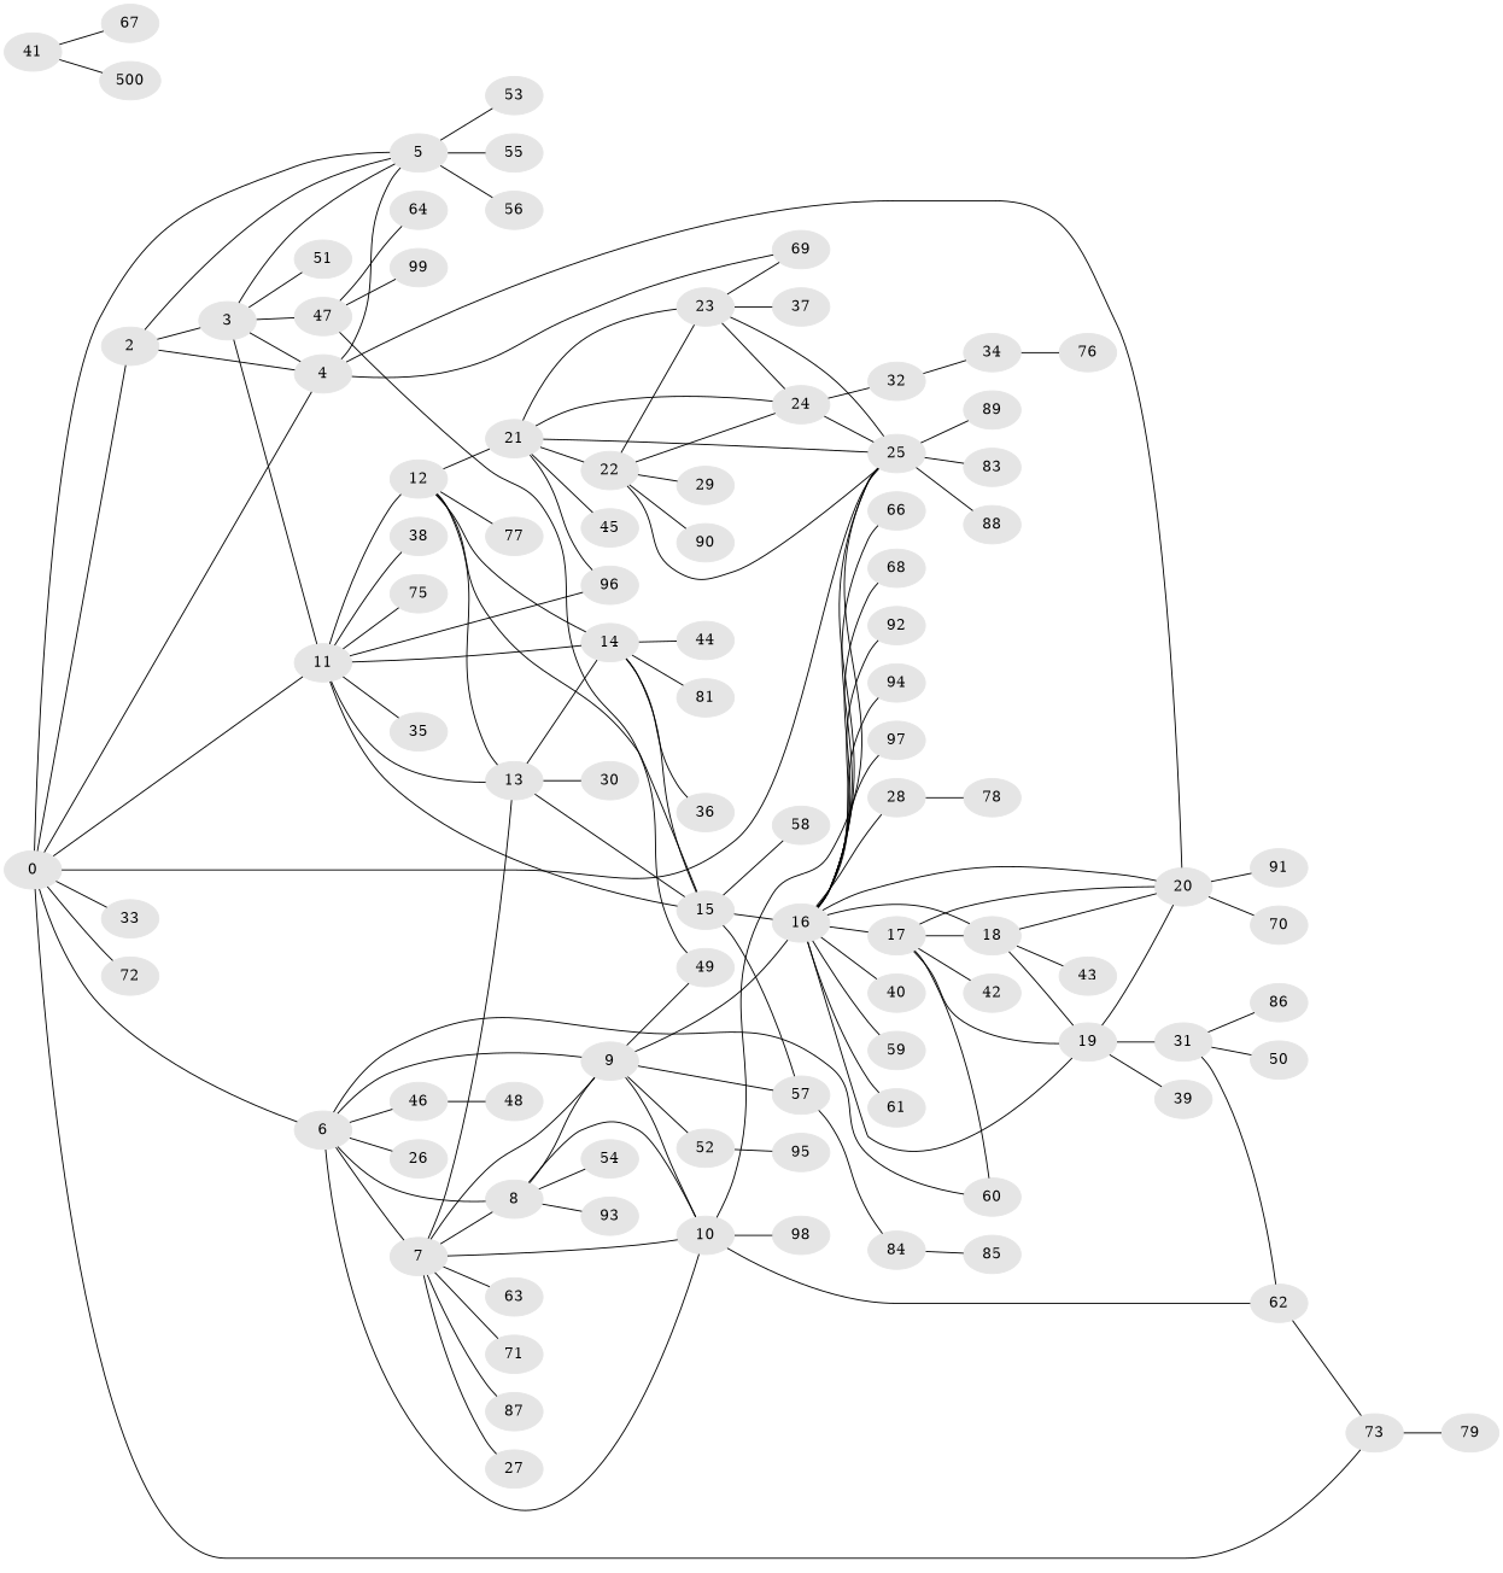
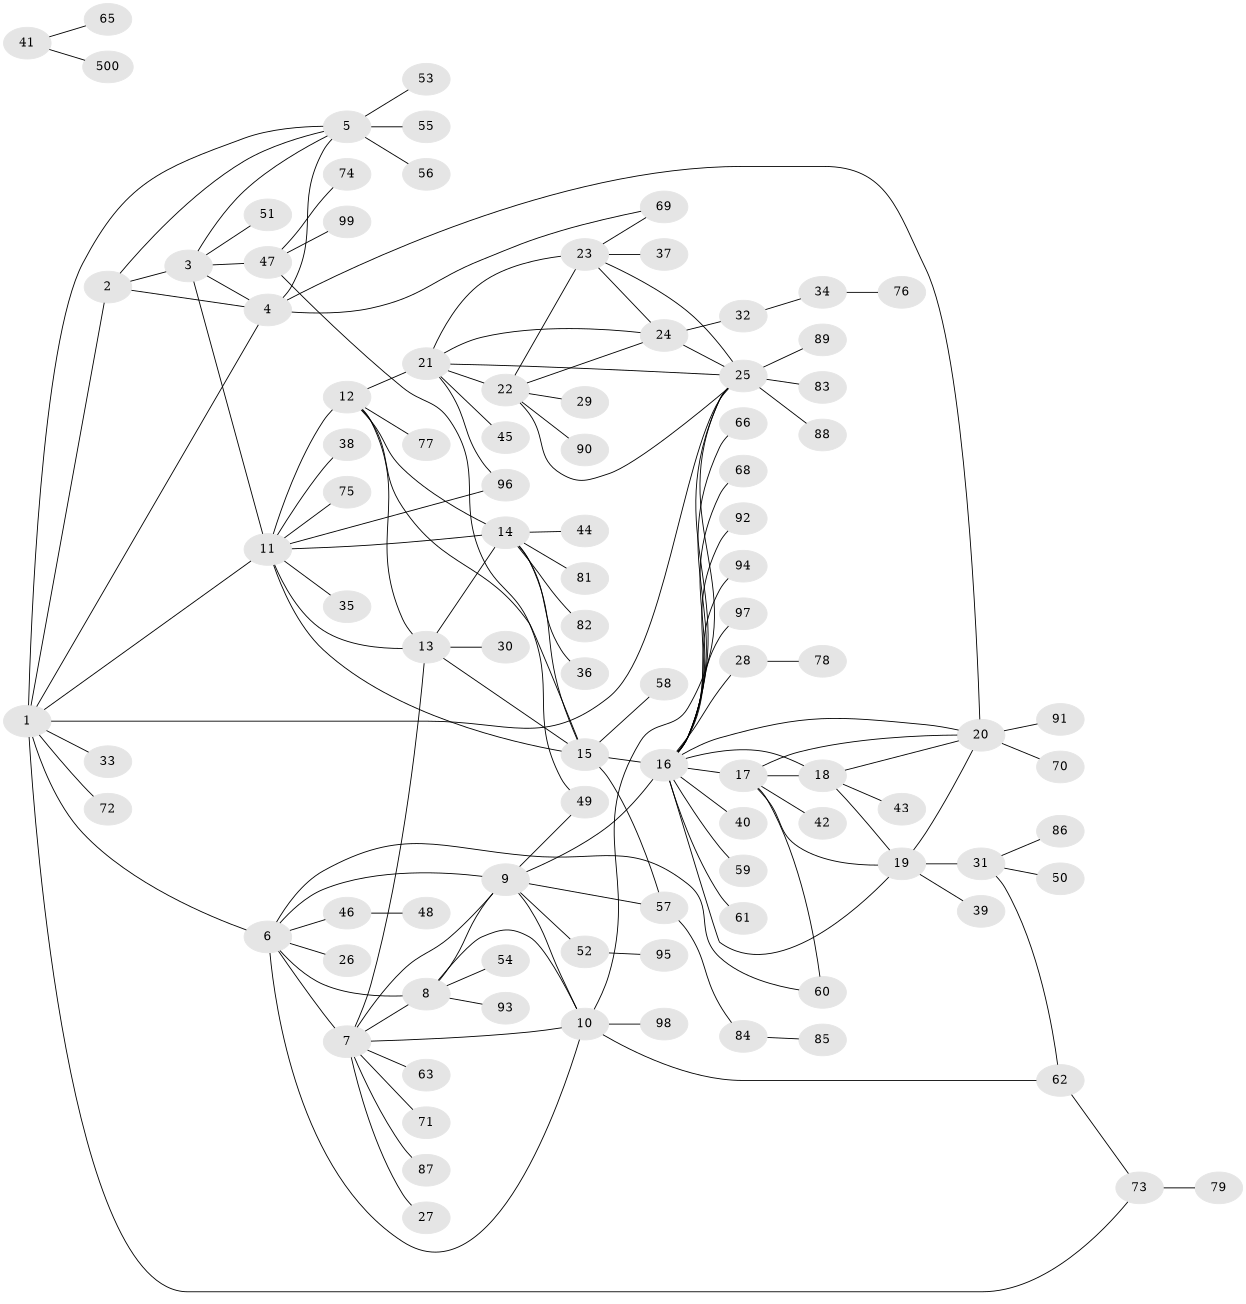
  graph {
    rankdir=LR
    node [color=gray90 style=filled]
-   1 [label=0]
+   1
    2
    4
    5
    6
    25
    33
    72
    73
    11
    3
    47
    51
    20
    69
    53
    55
    56
    7
    8
    9
    10
    26
    46
    60
    83
    88
    89
    79
    13
    12
    14
    15
    35
    38
    75
    96
    49
-   64
+   64 [label=74]
    99
    70
    91
    27
    63
    71
    87
    54
    93
    16
    52
    57
    62
    98
    48
    30
    17
    18
    19
    28
    40
    59
    61
    66
    68
    92
    94
    97
    41
-   67
+   67 [label=65]
    n70 [label=500]
    95
    84
    21
    77
    36
    44
    81
+   82
    58
    22
    23
    24
    45
    42
    43
    31
    39
    78
    50
    86
    29
    90
    37
    32
    34
    76
    85
    1 -- 2
    1 -- 4
    1 -- 5
    1 -- 6
    1 -- 25
    1 -- 33
    1 -- 72
    1 -- 73
    1 -- 11
    2 -- 4
    2 -- 5
    2 -- 3
    4 -- 5
    4 -- 20
    4 -- 69
    5 -- 53
    5 -- 55
    5 -- 56
    6 -- 7
    6 -- 8
    6 -- 9
    6 -- 10
    6 -- 26
    6 -- 46
    6 -- 60
    25 -- 83
    25 -- 88
    25 -- 89
    73 -- 79
    11 -- 13
    11 -- 12
    11 -- 14
    11 -- 15
    11 -- 35
    11 -- 38
    11 -- 75
    11 -- 96
    3 -- 4
    3 -- 5
    3 -- 11
    3 -- 47
    3 -- 51
    47 -- 49
    47 -- 64
    47 -- 99
    20 -- 70
    20 -- 91
    7 -- 8
    7 -- 9
    7 -- 10
    7 -- 13
    7 -- 27
    7 -- 63
    7 -- 71
    7 -- 87
    8 -- 9
    8 -- 10
    8 -- 54
    8 -- 93
    9 -- 10
    9 -- 49
    9 -- 16
    9 -- 52
    9 -- 57
    10 -- 25
    10 -- 62
    10 -- 98
    46 -- 48
    13 -- 14
    13 -- 15
    13 -- 30
    12 -- 13
    12 -- 14
    12 -- 15
    12 -- 21
    12 -- 77
    14 -- 15
    14 -- 36
    14 -- 44
    14 -- 81
+   14 -- 82
    15 -- 16
    15 -- 57
    15 -- 58
    16 -- 25
    16 -- 20
    16 -- 17
    16 -- 18
    16 -- 19
    16 -- 28
    16 -- 40
    16 -- 59
    16 -- 61
    16 -- 66
    16 -- 68
    16 -- 92
    16 -- 94
    16 -- 97
    52 -- 95
    57 -- 84
    62 -- 73
    17 -- 20
    17 -- 60
    17 -- 18
    17 -- 19
    17 -- 42
    18 -- 20
    18 -- 19
    18 -- 43
    19 -- 20
    19 -- 31
    19 -- 39
    28 -- 78
    41 -- 67
    41 -- n70
    84 -- 85
    21 -- 25
    21 -- 96
    21 -- 22
    21 -- 23
    21 -- 24
    21 -- 45
    22 -- 25
    22 -- 23
    22 -- 24
    22 -- 29
    22 -- 90
    23 -- 25
    23 -- 69
    23 -- 24
    23 -- 37
    24 -- 25
    24 -- 32
    31 -- 62
    31 -- 50
    31 -- 86
    32 -- 34
    34 -- 76
  }
